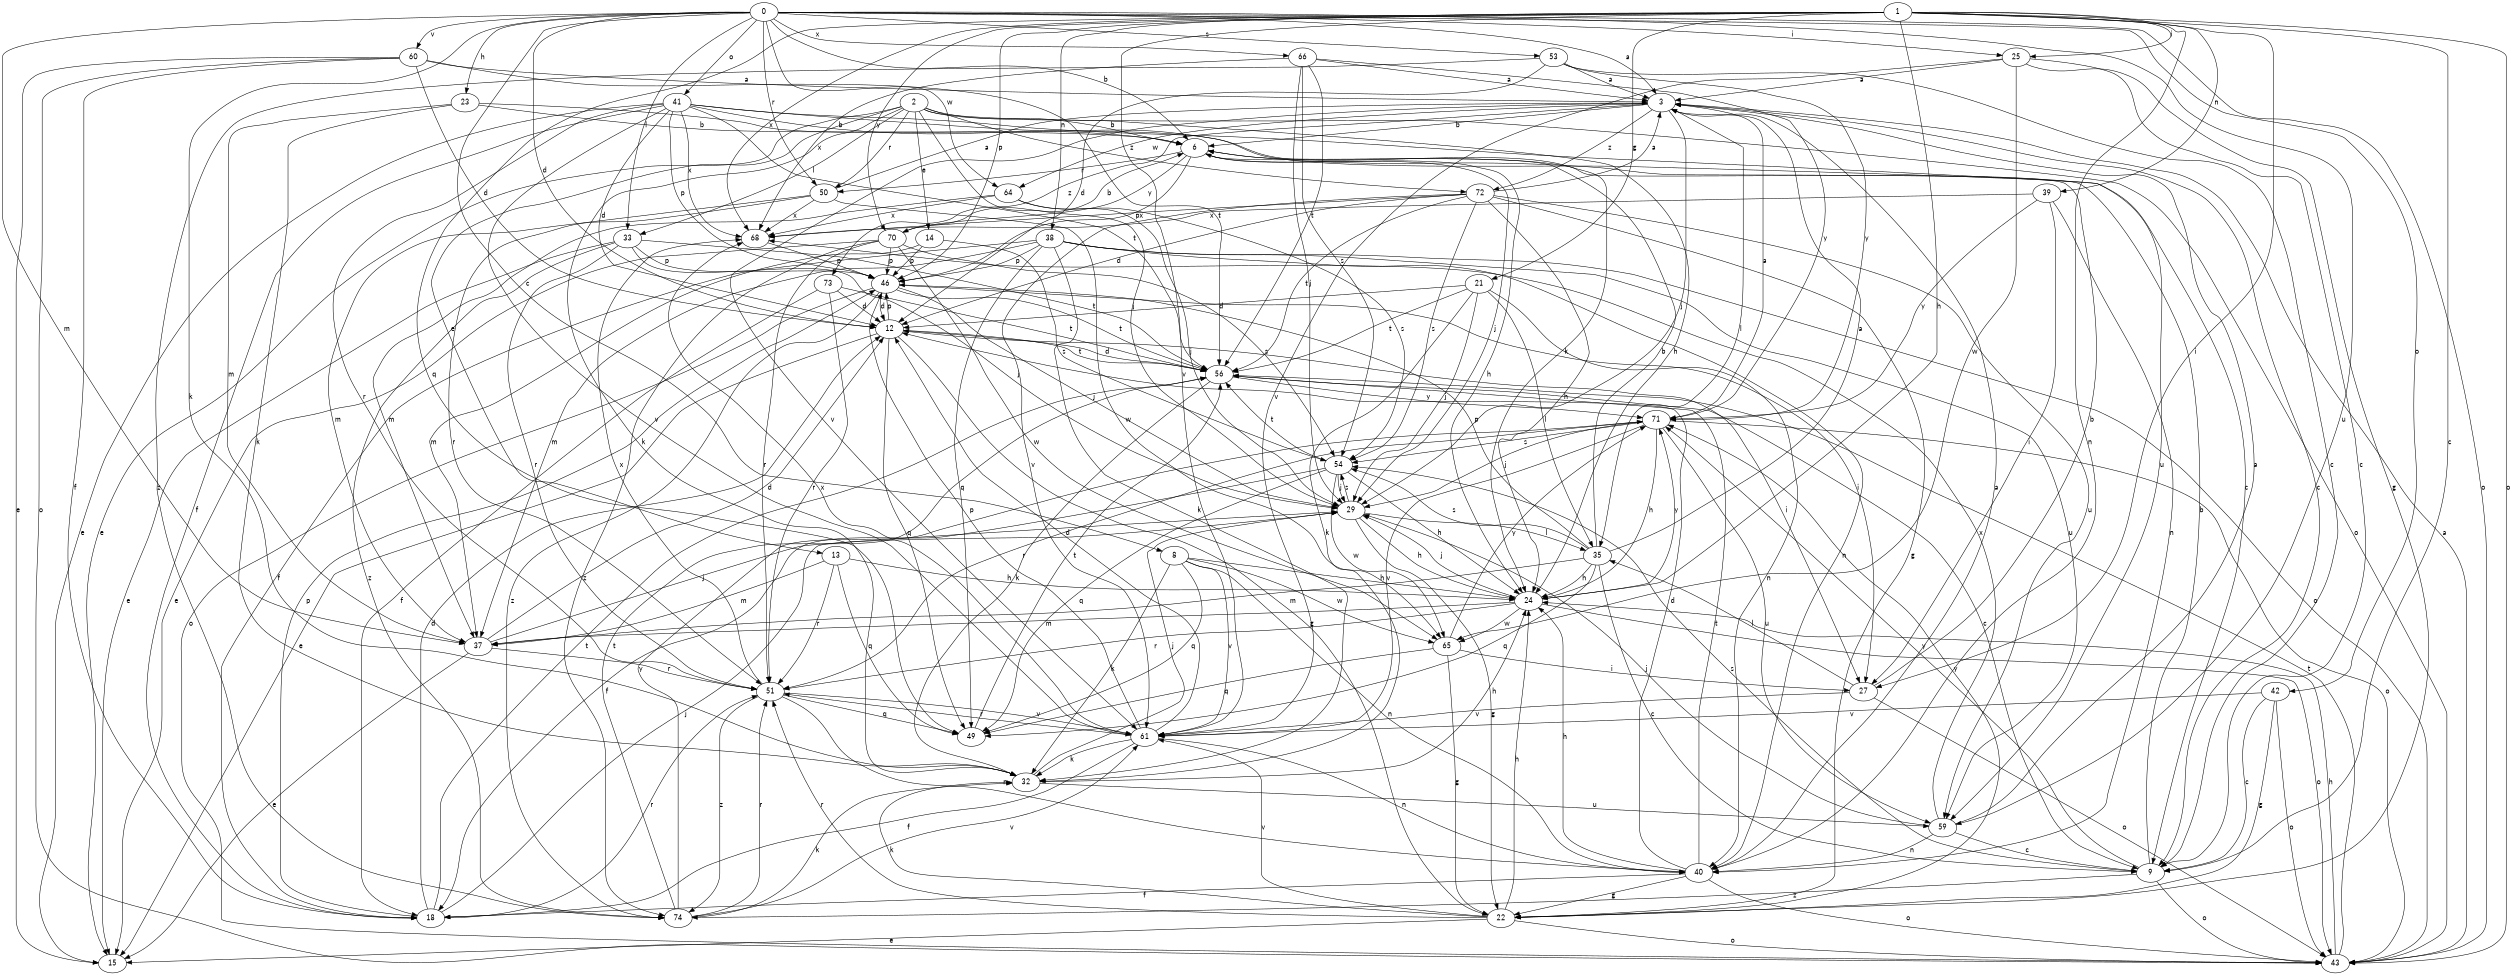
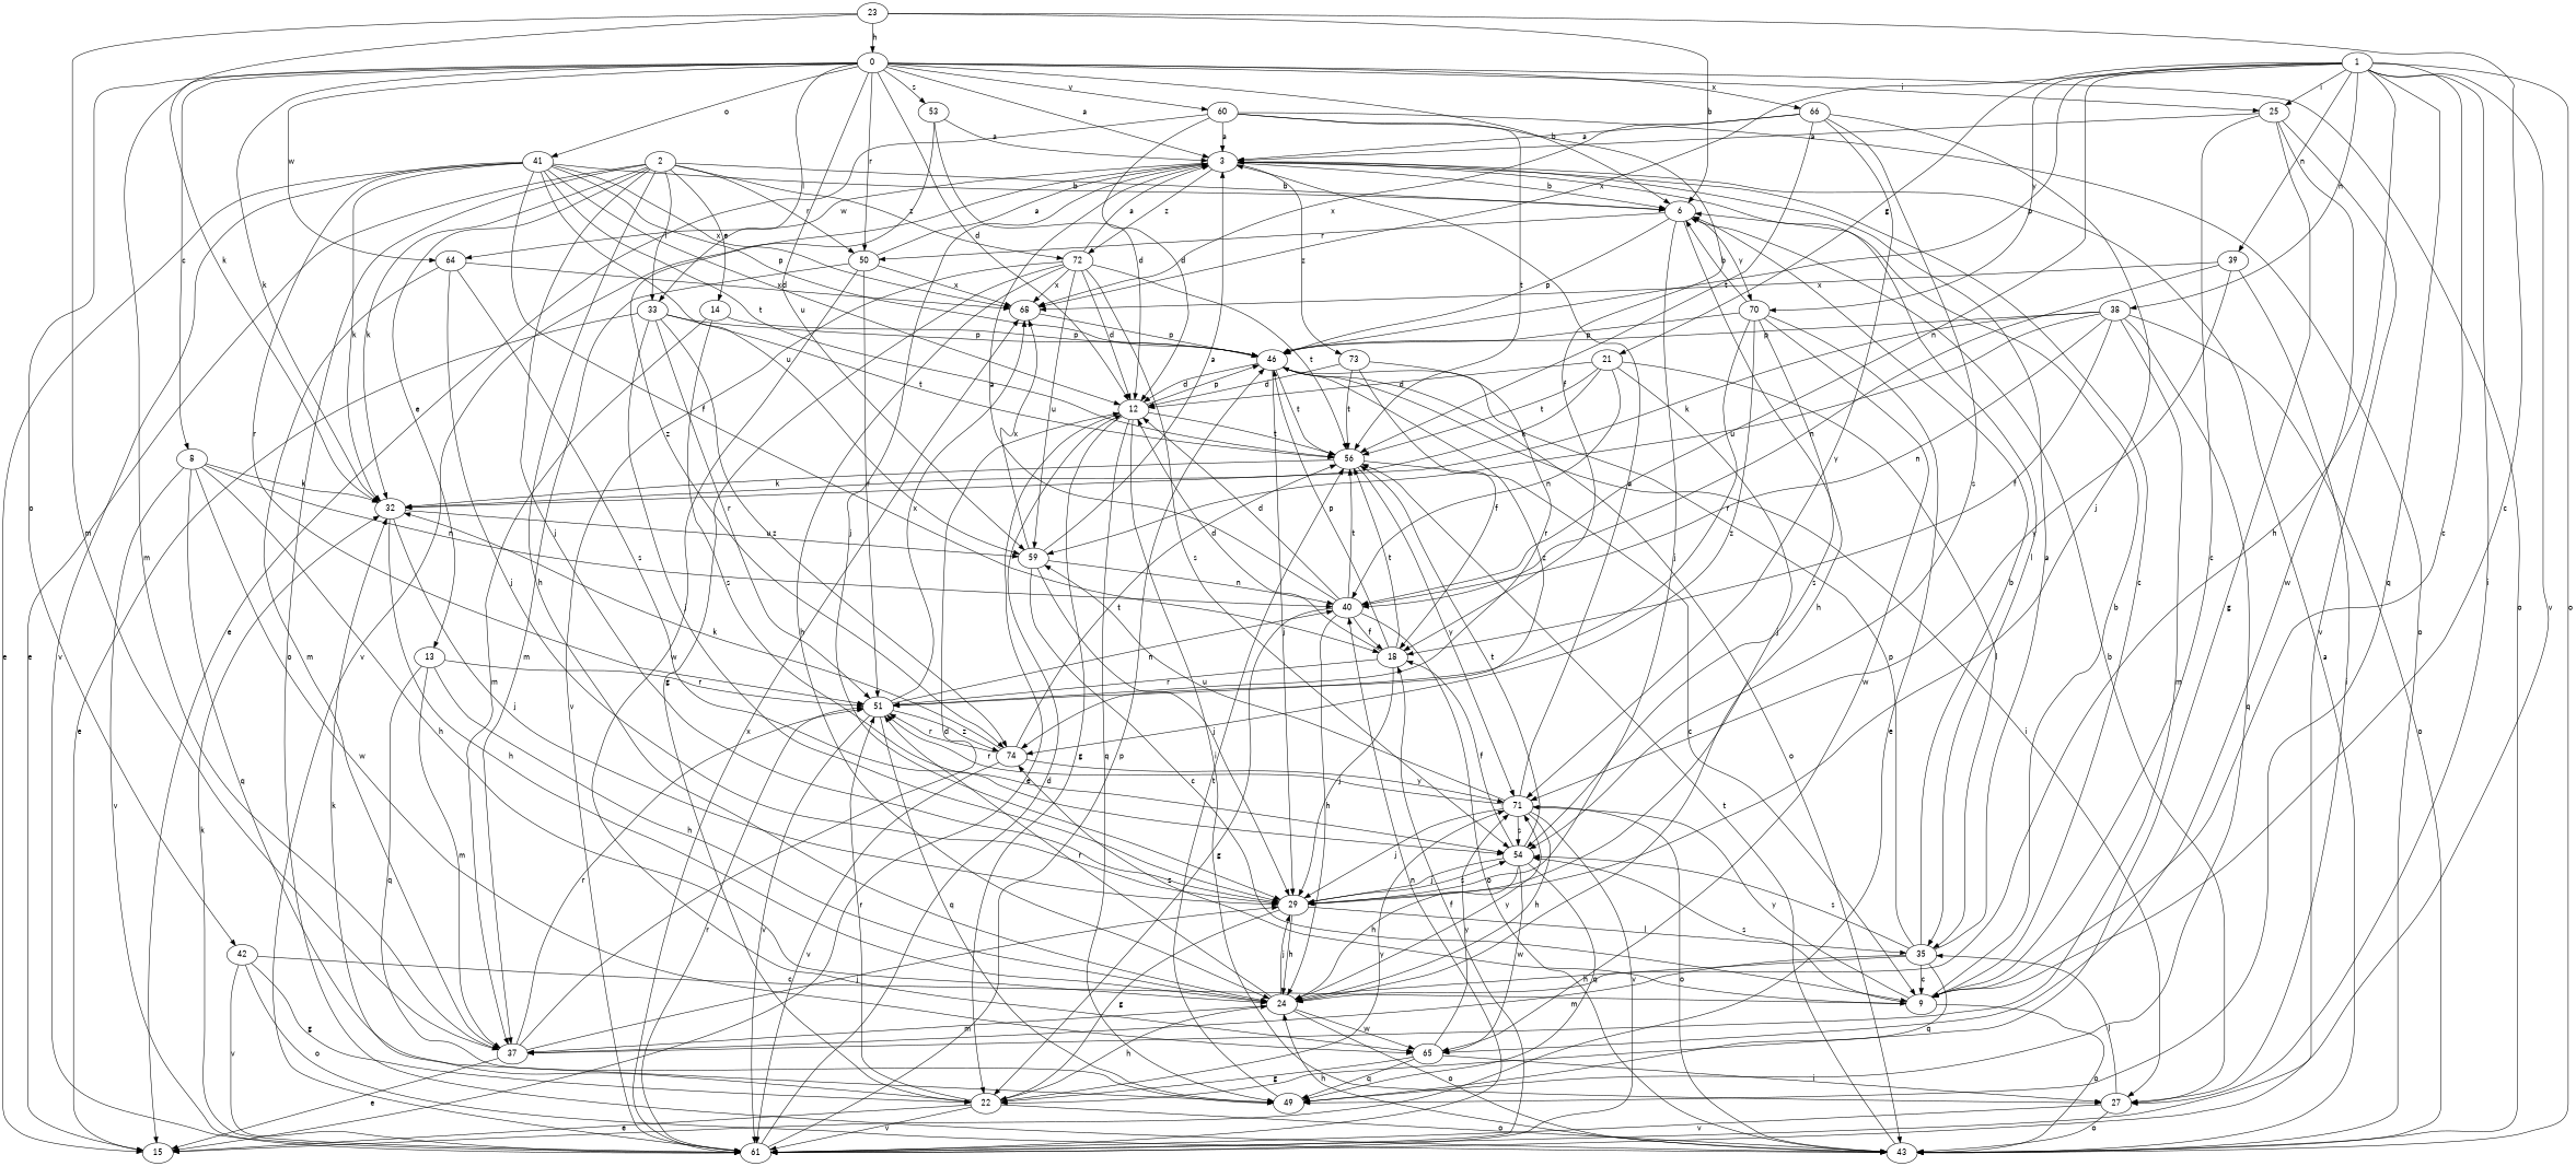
  strict digraph {
    fontname=Lato
    node [fontname=Lato]
    edge [fontname=Lato]
    0
    3
    6
    8
    12
    23
    25
    32
    33
    37
    41
    42
    43
    50
    53
    59
    60
    64
    66
    9
    61
    29
    72
    35
    73
    24
    46
    70
    40
    49
    65
    27
    15
    22
    56
    74
    51
    68
    18
    71
    54
    1
    21
    38
    39
    2
    13
    14
    0 -> 3 [label=a]
    0 -> 6 [label=b]
    0 -> 8 [label=c]
    0 -> 12 [label=d]
-   0 -> 23 [label=h]
+   23 -> 0 [label=h]
    0 -> 25 [label=i]
    0 -> 32 [label=k]
    0 -> 33 [label=l]
    0 -> 37 [label=m]
    0 -> 41 [label=o]
    0 -> 42 [label=o]
    0 -> 43 [label=o]
    0 -> 50 [label=r]
    0 -> 53 [label=s]
    0 -> 59 [label=u]
    0 -> 60 [label=v]
    0 -> 64 [label=w]
    0 -> 66 [label=x]
    3 -> 6 [label=b]
    3 -> 64 [label=w]
    3 -> 9 [label=c]
    3 -> 61 [label=v]
    3 -> 29 [label=j]
    3 -> 72 [label=z]
    3 -> 35 [label=l]
    3 -> 73 [label=z]
    6 -> 50 [label=r]
    6 -> 29 [label=j]
    6 -> 24 [label=h]
    6 -> 46 [label=p]
    6 -> 70 [label=y]
    8 -> 32 [label=k]
    8 -> 61 [label=v]
    8 -> 24 [label=h]
    8 -> 40 [label=n]
    8 -> 49 [label=q]
    8 -> 65 [label=w]
    12 -> 46 [label=p]
    12 -> 49 [label=q]
    12 -> 27 [label=i]
    12 -> 15 [label=e]
    12 -> 22 [label=g]
    12 -> 56 [label=t]
    23 -> 6 [label=b]
    23 -> 32 [label=k]
    23 -> 37 [label=m]
    23 -> 9 [label=c]
    25 -> 3 [label=a]
    25 -> 9 [label=c]
    25 -> 61 [label=v]
    25 -> 65 [label=w]
    25 -> 22 [label=g]
    32 -> 59 [label=u]
    32 -> 29 [label=j]
    32 -> 24 [label=h]
    33 -> 29 [label=j]
    33 -> 46 [label=p]
    33 -> 15 [label=e]
    33 -> 56 [label=t]
    33 -> 74 [label=z]
    33 -> 51 [label=r]
    37 -> 12 [label=d]
    37 -> 29 [label=j]
    37 -> 15 [label=e]
    37 -> 51 [label=r]
    41 -> 6 [label=b]
    41 -> 12 [label=d]
-   41 -> 24 [label=k]
+   41 -> 32 [label=k]
    41 -> 59 [label=u]
    41 -> 61 [label=v]
    41 -> 46 [label=p]
    41 -> 15 [label=e]
    41 -> 56 [label=t]
    41 -> 51 [label=r]
    41 -> 68 [label=x]
    41 -> 18 [label=f]
    42 -> 43 [label=o]
    42 -> 9 [label=c]
    42 -> 61 [label=v]
    42 -> 22 [label=g]
    43 -> 3 [label=a]
    43 -> 24 [label=h]
    43 -> 56 [label=t]
    50 -> 3 [label=a]
    50 -> 37 [label=m]
    50 -> 65 [label=w]
    50 -> 51 [label=r]
    50 -> 68 [label=x]
    53 -> 3 [label=a]
    53 -> 12 [label=d]
-   53 -> 9 [label=c]
    53 -> 74 [label=z]
-   53 -> 71 [label=y]
    59 -> 3 [label=a]
    59 -> 9 [label=c]
    59 -> 29 [label=j]
    59 -> 40 [label=n]
    59 -> 68 [label=x]
    60 -> 3 [label=a]
    60 -> 12 [label=d]
    60 -> 43 [label=o]
    60 -> 15 [label=e]
    60 -> 56 [label=t]
    60 -> 18 [label=f]
    64 -> 37 [label=m]
    64 -> 29 [label=j]
    64 -> 68 [label=x]
    64 -> 54 [label=s]
    66 -> 3 [label=a]
    66 -> 29 [label=j]
    66 -> 56 [label=t]
    66 -> 68 [label=x]
    66 -> 71 [label=y]
    66 -> 54 [label=s]
    9 -> 6 [label=b]
    9 -> 43 [label=o]
    9 -> 74 [label=z]
    9 -> 71 [label=y]
    9 -> 54 [label=s]
    61 -> 12 [label=d]
    61 -> 32 [label=k]
    61 -> 46 [label=p]
    61 -> 40 [label=n]
    61 -> 51 [label=r]
    61 -> 68 [label=x]
    61 -> 18 [label=f]
    29 -> 35 [label=l]
    29 -> 24 [label=h]
    29 -> 22 [label=g]
    29 -> 54 [label=s]
    72 -> 3 [label=a]
    72 -> 12 [label=d]
    72 -> 59 [label=u]
    72 -> 61 [label=v]
    72 -> 24 [label=h]
    72 -> 22 [label=g]
    72 -> 56 [label=t]
    72 -> 68 [label=x]
    72 -> 54 [label=s]
    35 -> 3 [label=a]
    35 -> 6 [label=b]
    35 -> 37 [label=m]
    35 -> 9 [label=c]
    35 -> 24 [label=h]
    35 -> 46 [label=p]
    35 -> 49 [label=q]
    35 -> 54 [label=s]
    73 -> 12 [label=d]
    73 -> 56 [label=t]
    73 -> 51 [label=r]
    73 -> 18 [label=f]
    24 -> 37 [label=m]
    24 -> 43 [label=o]
    24 -> 29 [label=j]
    24 -> 65 [label=w]
    24 -> 51 [label=r]
    24 -> 71 [label=y]
    46 -> 12 [label=d]
    46 -> 43 [label=o]
    46 -> 29 [label=j]
    46 -> 27 [label=i]
    46 -> 56 [label=t]
    46 -> 74 [label=z]
    70 -> 6 [label=b]
    70 -> 46 [label=p]
    70 -> 65 [label=w]
    70 -> 15 [label=e]
    70 -> 74 [label=z]
    70 -> 51 [label=r]
    70 -> 54 [label=s]
    40 -> 3 [label=a]
    40 -> 12 [label=d]
    40 -> 43 [label=o]
    40 -> 24 [label=h]
    40 -> 22 [label=g]
    40 -> 56 [label=t]
    40 -> 18 [label=f]
    49 -> 56 [label=t]
    65 -> 49 [label=q]
    65 -> 27 [label=i]
    65 -> 22 [label=g]
    65 -> 71 [label=y]
    27 -> 6 [label=b]
    27 -> 43 [label=o]
    27 -> 61 [label=v]
    27 -> 35 [label=l]
    22 -> 32 [label=k]
    22 -> 43 [label=o]
    22 -> 61 [label=v]
    22 -> 24 [label=h]
    22 -> 15 [label=e]
    22 -> 51 [label=r]
    22 -> 71 [label=y]
-   56 -> 12 [label=d]
    56 -> 32 [label=k]
    56 -> 9 [label=c]
    56 -> 71 [label=y]
    74 -> 32 [label=k]
    74 -> 61 [label=v]
    74 -> 56 [label=t]
    74 -> 51 [label=r]
    74 -> 71 [label=y]
    51 -> 61 [label=v]
    51 -> 40 [label=n]
    51 -> 49 [label=q]
    51 -> 74 [label=z]
    51 -> 68 [label=x]
    68 -> 46 [label=p]
    18 -> 12 [label=d]
    18 -> 29 [label=j]
    18 -> 46 [label=p]
    18 -> 56 [label=t]
    18 -> 51 [label=r]
    71 -> 3 [label=a]
    71 -> 43 [label=o]
    71 -> 59 [label=u]
    71 -> 61 [label=v]
    71 -> 29 [label=j]
    71 -> 24 [label=h]
    71 -> 51 [label=r]
    71 -> 54 [label=s]
    54 -> 29 [label=j]
    54 -> 24 [label=h]
    54 -> 49 [label=q]
    54 -> 65 [label=w]
    54 -> 56 [label=t]
    54 -> 18 [label=f]
    1 -> 25 [label=i]
    1 -> 43 [label=o]
    1 -> 9 [label=c]
    1 -> 61 [label=v]
    1 -> 24 [label=h]
    1 -> 46 [label=p]
    1 -> 70 [label=y]
    1 -> 40 [label=n]
    1 -> 49 [label=q]
    1 -> 27 [label=i]
    1 -> 68 [label=x]
    1 -> 21 [label=g]
    1 -> 38 [label=n]
    1 -> 39 [label=n]
    21 -> 12 [label=d]
    21 -> 32 [label=k]
    21 -> 29 [label=j]
    21 -> 35 [label=l]
    21 -> 40 [label=n]
    21 -> 56 [label=t]
    38 -> 32 [label=k]
    38 -> 37 [label=m]
    38 -> 43 [label=o]
    38 -> 59 [label=u]
    38 -> 46 [label=p]
    38 -> 40 [label=n]
    38 -> 49 [label=q]
    38 -> 18 [label=f]
    39 -> 40 [label=n]
    39 -> 27 [label=i]
    39 -> 68 [label=x]
    39 -> 71 [label=y]
    2 -> 6 [label=b]
    2 -> 32 [label=k]
    2 -> 33 [label=l]
    2 -> 43 [label=o]
    2 -> 50 [label=r]
    2 -> 29 [label=j]
    2 -> 72 [label=z]
    2 -> 24 [label=h]
    2 -> 15 [label=e]
    2 -> 13 [label=e]
    2 -> 14 [label=e]
    13 -> 37 [label=m]
    13 -> 24 [label=h]
    13 -> 49 [label=q]
    13 -> 51 [label=r]
    14 -> 37 [label=m]
    14 -> 46 [label=p]
    14 -> 54 [label=s]
  }
